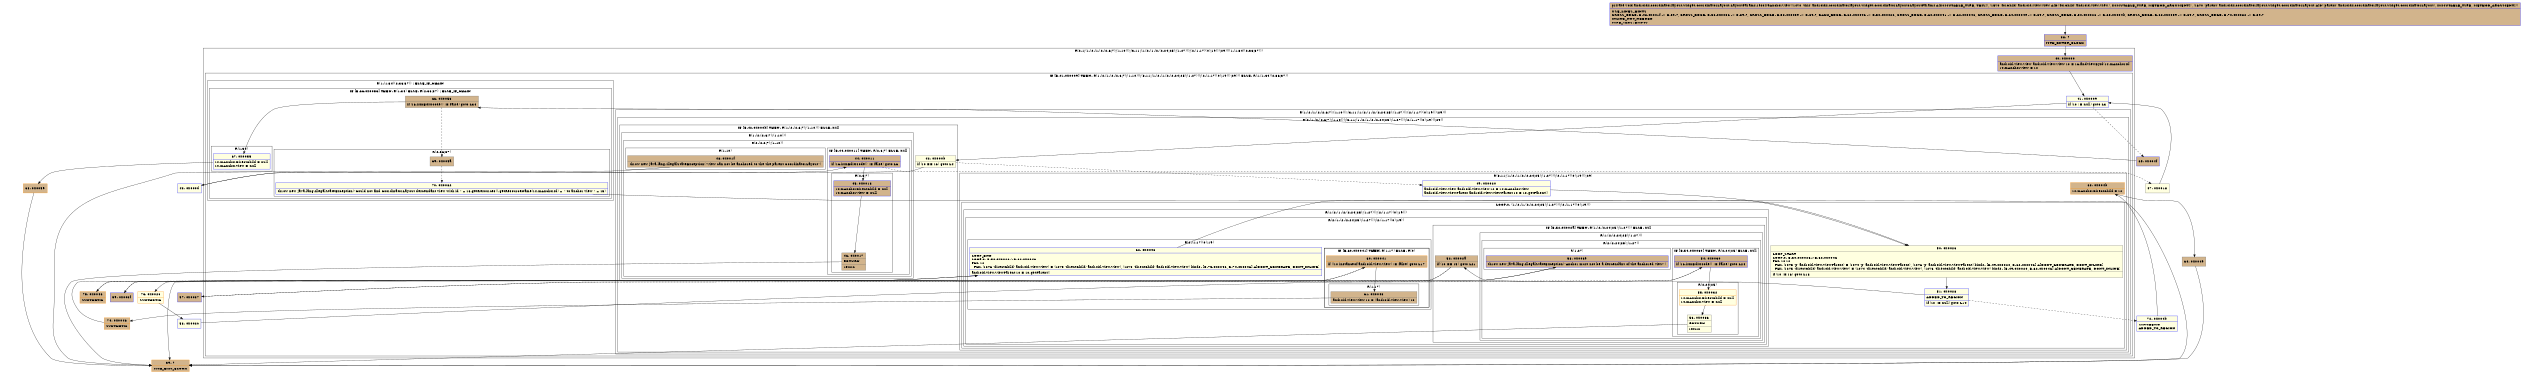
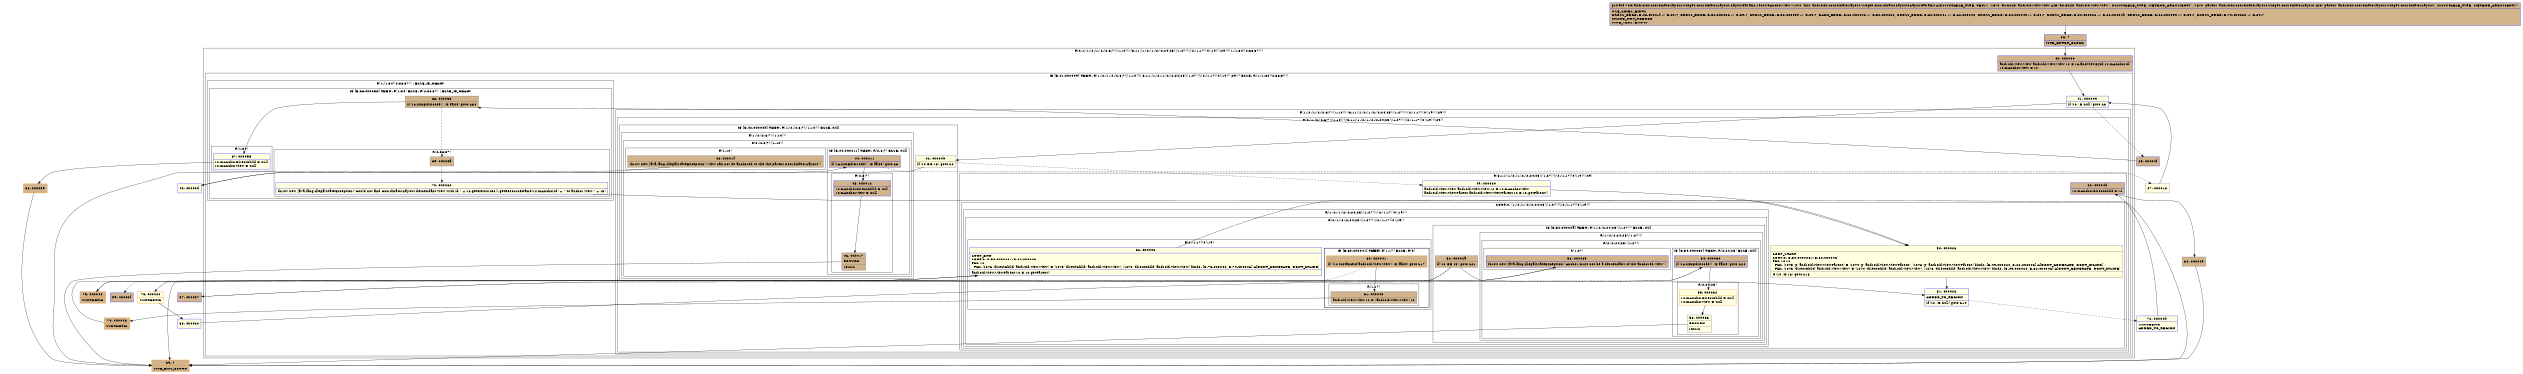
  digraph {
    node [color=blue fillcolor=tan shape=record style=filled]
    n1 [label="{45\:\ 0x0013|r4.mAnchorDirectChild = null\lr4.mAnchorView = null\l}"]
    n2 [color=gray40 label="{46\:\ 0x0017|RETURN\l|return\l}"]
    n3 [label="{44\:\ 0x0011|if (r6.isInEditMode() != false) goto L6\l}"]
    n4 [color=gray40 label="{48\:\ 0x001f|throw new java.lang.IllegalStateException(\"View can not be anchored to the the parent CoordinatorLayout\")\l}"]
    n5 [color=gray40 fillcolor=lightyellow label="{42\:\ 0x000b|if (r0 == r6) goto L4\l}"]
    n6 [color=darkorange fillcolor=lightyellow label="{55\:\ 0x0032|r4.mAnchorDirectChild = null\lr4.mAnchorView = null\l}"]
    n7 [color=gray40 fillcolor=lightyellow label="{56\:\ 0x0036|RETURN\l|return\l}"]
    n8 [label="{54\:\ 0x0030|if (r6.isInEditMode() != false) goto L24\l}"]
    n9 [label="{58\:\ 0x003e|throw new java.lang.IllegalStateException(\"Anchor must not be a descendant of the anchored view\")\l}"]
    n10 [color=gray40 label="{52\:\ 0x002a|if (r0 == r5) goto L21\l}"]
    n11 [color=gray40 label="{61\:\ 0x0043|android.view.View r2 = (android.view.View) r0\l}"]
    n12 [color=darkorange label="{60\:\ 0x0041|if ((r0 instanceof android.view.View) != false) goto L17\l}"]
    n13 [fillcolor=lightyellow label="{62\:\ 0x0046|LOOP_END\lLOOP:0: B:50:0x0026\-\>B:62:0x0046\lPHI: r2 \l  PHI: (r2v6 'directChild' android.view.View) = (r2v5 'directChild' android.view.View), (r2v8 'directChild' android.view.View) binds: [B:75:0x0046, B:74:0x0046] A[DONT_GENERATE, DONT_INLINE]\l|android.view.ViewParent r0 = r0.getParent()\l}"]
    n14 [color=gray40 fillcolor=lightyellow label="{50\:\ 0x0026|LOOP_START\lLOOP:0: B:50:0x0026\-\>B:62:0x0046\lPHI: r0 r2 \l  PHI: (r0v5 'p' android.view.ViewParent) = (r0v4 'p' android.view.ViewParent), (r0v6 'p' android.view.ViewParent) binds: [B:49:0x0020, B:62:0x0046] A[DONT_GENERATE, DONT_INLINE]\l  PHI: (r2v5 'directChild' android.view.View) = (r2v4 'directChild' android.view.View), (r2v6 'directChild' android.view.View) binds: [B:49:0x0020, B:62:0x0046] A[DONT_GENERATE, DONT_INLINE]\l|if (r0 != r6) goto L13\l}"]
    n15 [fillcolor=lightyellow label="{51\:\ 0x0028|ADDED_TO_REGION\l|if (r0 != null) goto L14\l}"]
    n16 [fillcolor=lightyellow label="{49\:\ 0x0020|android.view.View android.view.View r2 = r4.mAnchorView\landroid.view.ViewParent android.view.ViewParent r0 = r0.getParent()\l}"]
-   n17 [color=darkorange label="{63\:\ 0x004b|r4.mAnchorDirectChild = r2\l}"]
+   n17 [label="{63\:\ 0x004b|r4.mAnchorDirectChild = r2\l}"]
    n18 [fillcolor=lightyellow label="{67\:\ 0x0055|r4.mAnchorDirectChild = null\lr4.mAnchorView = null\l}"]
    n19 [color=gray40 label="{69\:\ 0x005a}"]
    n20 [fillcolor=lightyellow label="{70\:\ 0x0082|throw new java.lang.IllegalStateException(\"Could not find CoordinatorLayout descendant view with id \" + r6.getResources().getResourceName(r4.mAnchorId) + \" to anchor view \" + r5)\l}"]
    n21 [color=gray40 label="{66\:\ 0x0053|if (r6.isInEditMode() != false) goto L34\l}"]
    n22 [fillcolor=lightyellow label="{41\:\ 0x0009|if (r0 != null) goto L3\l}"]
    n23 [label="{40\:\ 0x0000|android.view.View android.view.View r0 = r6.findViewById(r4.mAnchorId)\lr4.mAnchorView = r0\l}"]
    n24 [color=darkorange label="{39\:\ ?|MTH_EXIT_BLOCK\l}"]
    n25 [color=gray40 fillcolor=lightyellow label="{47\:\ 0x0018}"]
    n26 [fillcolor=lightyellow label="{43\:\ 0x000d}"]
    n27 [label="{57\:\ 0x0037}"]
    n28 [label="{59\:\ 0x003f}"]
    n29 [color=darkorange fillcolor=lightyellow label="{73\:\ 0x002c|SYNTHETIC\l}"]
    n30 [color=darkorange label="{74\:\ 0x0046|SYNTHETIC\l}"]
    n31 [color=darkorange label="{75\:\ 0x0046|SYNTHETIC\l}"]
    n32 [fillcolor=lightyellow label="{72\:\ 0x004b|SYNTHETIC\lADDED_TO_REGION\l}"]
    n33 [color=gray40 label="{64\:\ 0x004e}"]
    n34 [color=darkorange label="{68\:\ 0x0059}"]
    n35 [label="{65\:\ 0x004f}"]
    n36 [fillcolor=lightyellow label="{53\:\ 0x002c}"]
    n37 [label="{38\:\ ?|MTH_ENTER_BLOCK\l}"]
    n38 [label="{private void androidx.coordinatorlayout.widget.CoordinatorLayout.LayoutParams.resolveAnchorView((r4v0 'this' androidx.coordinatorlayout.widget.CoordinatorLayout$LayoutParams A[IMMUTABLE_TYPE, THIS]), (r5v0 'forChild' android.view.View A[D('forChild' android.view.View), IMMUTABLE_TYPE, METHOD_ARGUMENT]), (r6v0 'parent' androidx.coordinatorlayout.widget.CoordinatorLayout A[D('parent' androidx.coordinatorlayout.widget.CoordinatorLayout), IMMUTABLE_TYPE, METHOD_ARGUMENT]))  | USE_LINES_HINTS\lCROSS_EDGE: B:48:0x001f \-\> B:39:?, CROSS_EDGE: B:56:0x0036 \-\> B:39:?, CROSS_EDGE: B:58:0x003e \-\> B:39:?, BACK_EDGE: B:62:0x0046 \-\> B:50:0x0026, CROSS_EDGE: B:60:0x0041 \-\> B:62:0x0046, CROSS_EDGE: B:64:0x004e \-\> B:39:?, CROSS_EDGE: B:50:0x0026 \-\> B:63:0x004b, CROSS_EDGE: B:68:0x0059 \-\> B:39:?, CROSS_EDGE: B:70:0x0082 \-\> B:39:?\lINLINE_NOT_NEEDED\lTYPE_VARS: EMPTY\l}"]
    subgraph cluster_1 {
      label="R(2:1|(1:(2:(1:(2:(2:6|7)|(1:10)))|(3:11|(1:(2:(1:(2:(2:24|25)|(1:27)))|(2:(1:17)(0)|19)))|29)))(1:(1:34)(2:36|37)))"
      n23
      subgraph cluster_2 {
        label="IF [B:41:0x0009] THEN: R(1:(2:(1:(2:(2:6|7)|(1:10)))|(3:11|(1:(2:(1:(2:(2:24|25)|(1:27)))|(2:(1:17)(0)|19)))|29))) ELSE: R(1:(1:34)(2:36|37))"
        n22
        subgraph cluster_3 {
          label="R(1:(2:(1:(2:(2:6|7)|(1:10)))|(3:11|(1:(2:(1:(2:(2:24|25)|(1:27)))|(2:(1:17)(0)|19)))|29)))"
          subgraph cluster_4 {
            label="R(2:(1:(2:(2:6|7)|(1:10)))|(3:11|(1:(2:(1:(2:(2:24|25)|(1:27)))|(2:(1:17)(0)|19)))|29))"
            subgraph cluster_5 {
              label="IF [B:42:0x000b] THEN: R(1:(2:(2:6|7)|(1:10))) ELSE: null"
              n5
              subgraph cluster_6 {
                label="R(1:(2:(2:6|7)|(1:10)))"
                subgraph cluster_7 {
                  label="R(2:(2:6|7)|(1:10))"
                  subgraph cluster_8 {
                    label="IF [B:44:0x0011] THEN: R(2:6|7) ELSE: null"
                    n3
                    subgraph cluster_9 {
                      label="R(2:6|7)"
                      n1
                      n2
                    }
                  }
                  subgraph cluster_10 {
                    label="R(1:10)"
                    n4
                  }
                }
              }
            }
            subgraph cluster_11 {
              label="R(3:11|(1:(2:(1:(2:(2:24|25)|(1:27)))|(2:(1:17)(0)|19)))|29)"
              n16
              n17
              subgraph cluster_12 {
                label="LOOP:0: (1:(2:(1:(2:(2:24|25)|(1:27)))|(2:(1:17)(0)|19)))"
                n14
                n15
                subgraph cluster_13 {
                  label="R(1:(2:(1:(2:(2:24|25)|(1:27)))|(2:(1:17)(0)|19)))"
                  subgraph cluster_14 {
                    label="R(2:(1:(2:(2:24|25)|(1:27)))|(2:(1:17)(0)|19))"
                    subgraph cluster_15 {
                      label="IF [B:52:0x002a] THEN: R(1:(2:(2:24|25)|(1:27))) ELSE: null"
                      n10
                      subgraph cluster_16 {
                        label="R(1:(2:(2:24|25)|(1:27)))"
                        subgraph cluster_17 {
                          label="R(2:(2:24|25)|(1:27))"
                          subgraph cluster_18 {
                            label="IF [B:54:0x0030] THEN: R(2:24|25) ELSE: null"
                            n8
                            subgraph cluster_19 {
                              label="R(2:24|25)"
                              n6
                              n7
                            }
                          }
                          subgraph cluster_20 {
                            label="R(1:27)"
                            n9
                          }
                        }
                      }
                    }
                    subgraph cluster_21 {
                      label="R(2:(1:17)(0)|19)"
                      n13
                      subgraph cluster_22 {
                        label="IF [B:60:0x0041] THEN: R(1:17) ELSE: R(0)"
                        n12
                        subgraph cluster_23 {
                          label="R(1:17)"
                          n11
                        }
                        subgraph cluster_24 {
                          label="R(0)"
                        }
                      }
                    }
                  }
                }
              }
            }
          }
        }
        subgraph cluster_25 {
          label="R(1:(1:34)(2:36|37)) | ELSE_IF_CHAIN\l"
          subgraph cluster_26 {
            label="IF [B:66:0x0053] THEN: R(1:34) ELSE: R(2:36|37) | ELSE_IF_CHAIN\l"
            n21
            subgraph cluster_27 {
              label="R(1:34)"
              n18
            }
            subgraph cluster_28 {
              label="R(2:36|37)"
              n19
              n20
            }
          }
        }
      }
    }
    n1 -> n2
    n2 -> n24
    n3 -> n1
    n3 -> n25 [style=dashed]
    n4 -> n24
    n5 -> n16 [style=dashed]
    n5 -> n26
    n6 -> n7
    n7 -> n24
    n8 -> n6
    n8 -> n27 [style=dashed]
    n9 -> n24
    n10 -> n28 [style=dashed]
    n10 -> n29
    n11 -> n30
    n12 -> n11
    n12 -> n31 [style=dashed]
    n13 -> n14
    n14 -> n15
-   n15 -> n10
+   n10 -> n15
    n15 -> n32 [style=dashed]
    n16 -> n14
    n17 -> n33
    n18 -> n34
    n19 -> n20 [style=dashed]
    n20 -> n24
    n21 -> n18
    n21 -> n19 [style=dashed]
    n22 -> n5
    n22 -> n35 [style=dashed]
    n23 -> n22
    n25 -> n22
    n26 -> n3
    n27 -> n9
-   n28 -> n12
    n29 -> n36
    n30 -> n13
    n31 -> n13
    n32 -> n17
    n33 -> n24
    n34 -> n24
    n35 -> n21
    n36 -> n8
    n37 -> n23
    n38 -> n37
  }
